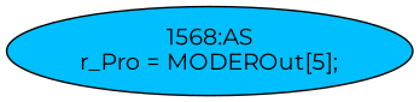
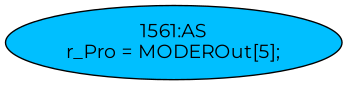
  strict digraph {
    fontname=Montserrat
-   n1 [ast="<pyverilog.vparser.ast.Assign object at 0x7fbdee048ad0>" def_var="['r_Pro']" fillcolor=deepskyblue label="1568:AS\nr_Pro = MODEROut[5];" statements="[]" style=filled typ=Assign use_var="['MODEROut']" fontname=Montserrat]
+   n1 [ast="<pyverilog.vparser.ast.Assign object at 0x7fbdee048ad0>" def_var="['r_Pro']" fillcolor=deepskyblue label="1561:AS\nr_Pro = MODEROut[5];" statements="[]" style=filled typ=Assign use_var="['MODEROut']" fontname=Montserrat]
  }
